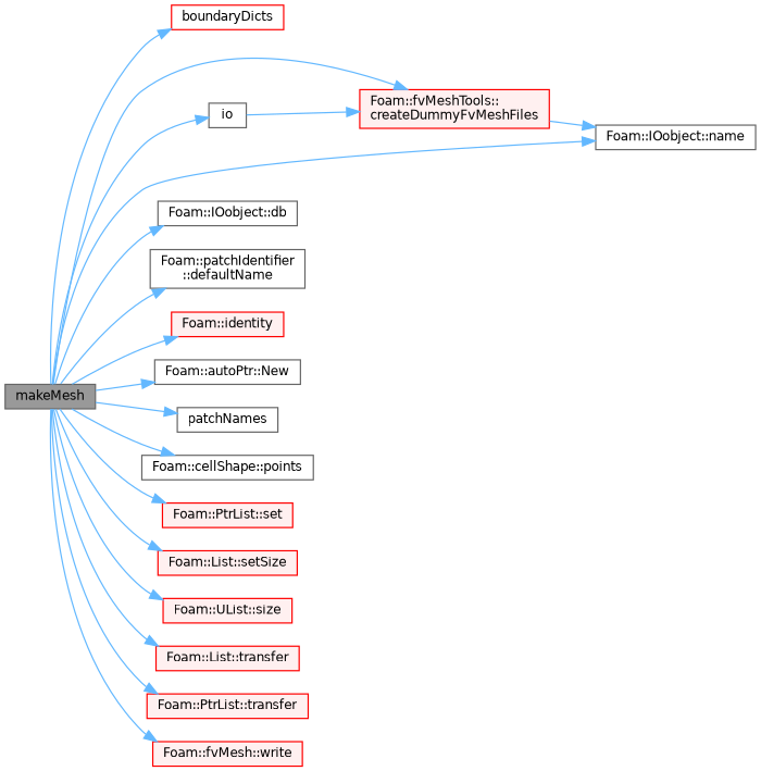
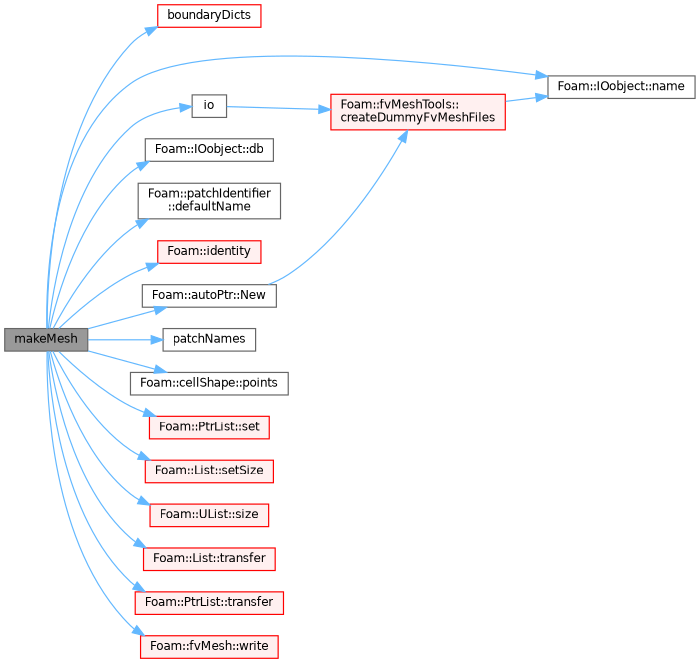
  digraph {
    rankdir=LR
    node [color=red fillcolor=white fontname=Helvetica fontsize=10 shape=box style=filled]
    edge [color=steelblue1 fontname=Helvetica fontsize=10 labelfontname=Helvetica labelfontsize=10 style=solid]
    n1 [color=gray40 fillcolor=grey60 fontcolor=black height=0.2 label=makeMesh width=0.4]
    n2 [height=0.2 label=boundaryDicts width=0.4]
    n3 [fillcolor="#FFF0F0" height=0.2 label="Foam::fvMeshTools::\lcreateDummyFvMeshFiles" width=0.4]
    n4 [color=grey40 height=0.2 label=io width=0.4]
    n5 [color=grey40 height=0.2 label="Foam::IOobject::name" width=0.4]
    n6 [color=grey40 height=0.2 label="Foam::IOobject::db" width=0.4]
    n7 [color=grey40 height=0.2 label="Foam::patchIdentifier\l::defaultName" width=0.4]
    n8 [fillcolor="#FFF0F0" height=0.2 label="Foam::identity" width=0.4]
    n9 [color=grey40 height=0.2 label="Foam::autoPtr::New" width=0.4]
    n10 [color=grey40 height=0.2 label=patchNames width=0.4]
    n11 [color=grey40 height=0.2 label="Foam::cellShape::points" width=0.4]
    n12 [fillcolor="#FFF0F0" height=0.2 label="Foam::PtrList::set" width=0.4]
    n13 [fillcolor="#FFF0F0" height=0.2 label="Foam::List::setSize" width=0.4]
    n14 [fillcolor="#FFF0F0" height=0.2 label="Foam::UList::size" width=0.4]
    n15 [fillcolor="#FFF0F0" height=0.2 label="Foam::List::transfer" width=0.4]
    n16 [fillcolor="#FFF0F0" height=0.2 label="Foam::PtrList::transfer" width=0.4]
    n17 [fillcolor="#FFF0F0" height=0.2 label="Foam::fvMesh::write" width=0.4]
    n1 -> n2
-   n1 -> n3
+   n9 -> n3
    n1 -> n4
    n1 -> n5
    n1 -> n6
    n1 -> n7
    n1 -> n8
    n1 -> n9
    n1 -> n10
    n1 -> n11
    n1 -> n12
    n1 -> n13
    n1 -> n14
    n1 -> n15
    n1 -> n16
    n1 -> n17
    n3 -> n5
    n4 -> n3
  }
